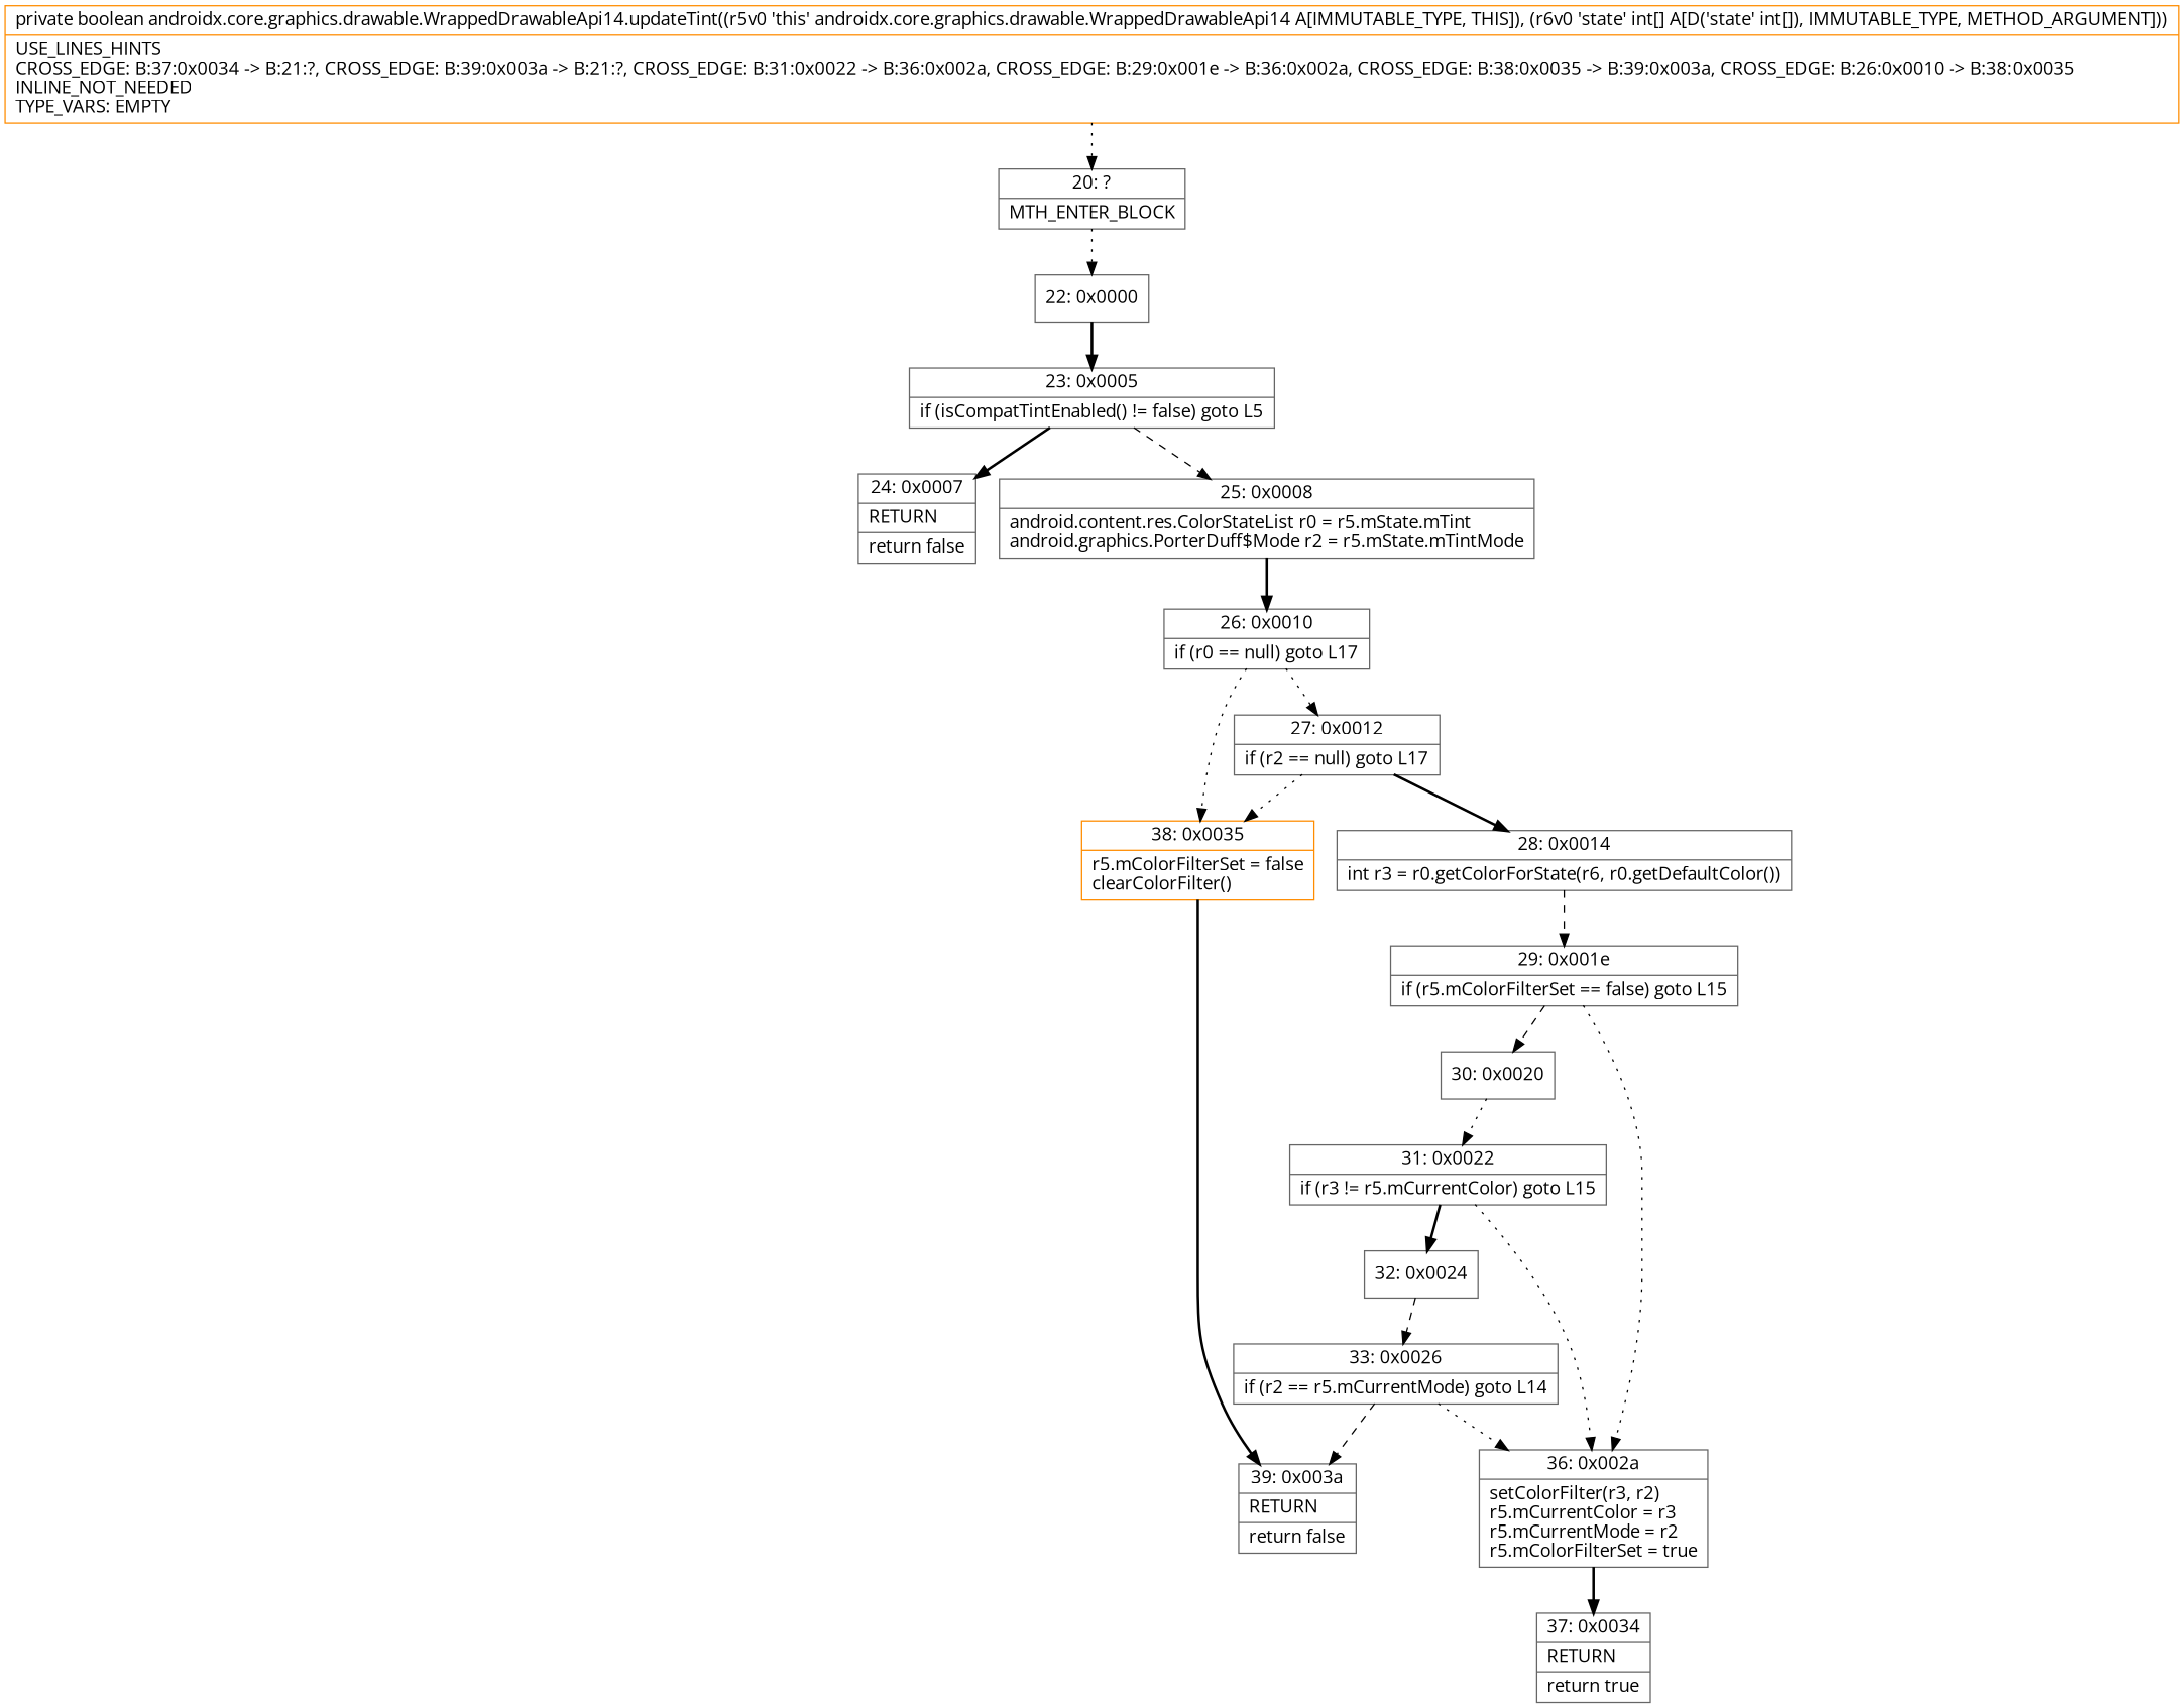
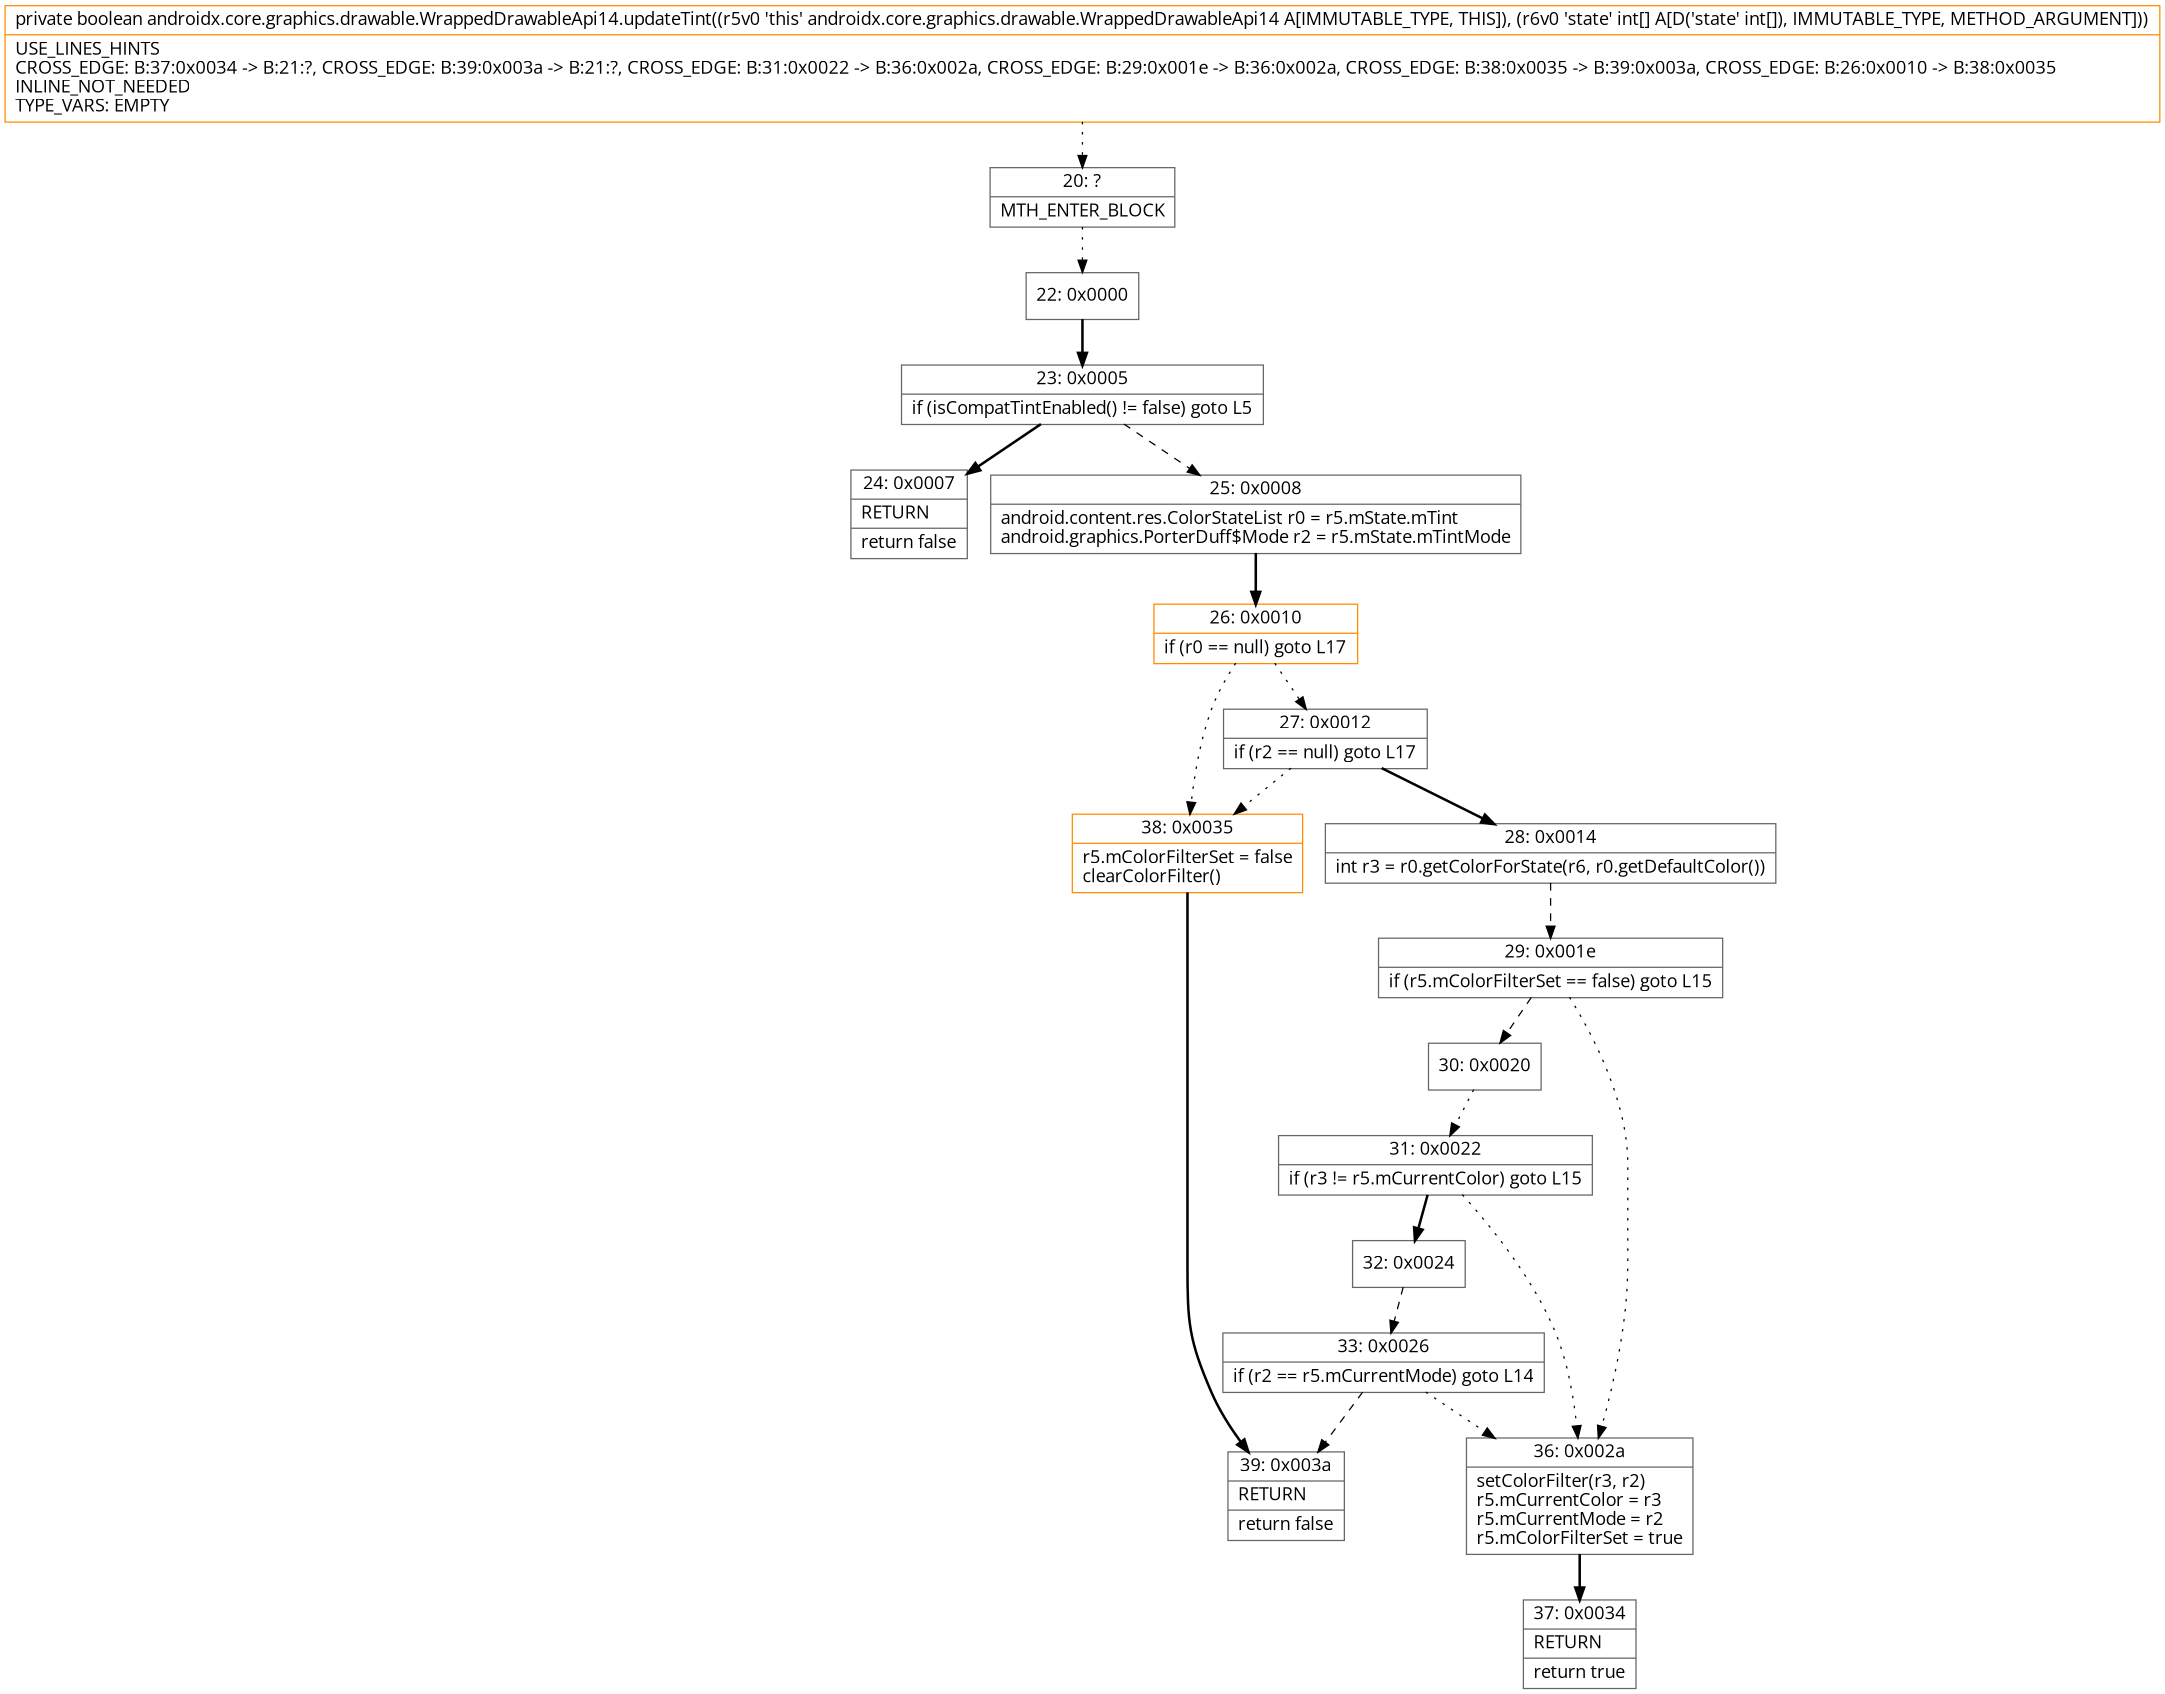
  digraph {
    fontname="Open Sans"
    node [color=gray40 fontname="Open Sans" shape=record]
    edge [fontname="Open Sans" style=dotted]
    n1 [label="{20\:\ ?|MTH_ENTER_BLOCK\l}"]
    n2 [label="{22\:\ 0x0000}"]
    n3 [label="{23\:\ 0x0005|if (isCompatTintEnabled() != false) goto L5\l}"]
    n4 [label="{24\:\ 0x0007|RETURN\l|return false\l}"]
    n5 [label="{25\:\ 0x0008|android.content.res.ColorStateList r0 = r5.mState.mTint\landroid.graphics.PorterDuff$Mode r2 = r5.mState.mTintMode\l}"]
-   n6 [label="{26\:\ 0x0010|if (r0 == null) goto L17\l}"]
+   n6 [color=darkorange label="{26\:\ 0x0010|if (r0 == null) goto L17\l}"]
    n7 [label="{27\:\ 0x0012|if (r2 == null) goto L17\l}"]
    n8 [color=darkorange label="{38\:\ 0x0035|r5.mColorFilterSet = false\lclearColorFilter()\l}"]
    n9 [label="{28\:\ 0x0014|int r3 = r0.getColorForState(r6, r0.getDefaultColor())\l}"]
    n10 [label="{39\:\ 0x003a|RETURN\l|return false\l}"]
    n11 [label="{29\:\ 0x001e|if (r5.mColorFilterSet == false) goto L15\l}"]
    n12 [label="{30\:\ 0x0020}"]
    n13 [label="{36\:\ 0x002a|setColorFilter(r3, r2)\lr5.mCurrentColor = r3\lr5.mCurrentMode = r2\lr5.mColorFilterSet = true\l}"]
    n14 [label="{31\:\ 0x0022|if (r3 != r5.mCurrentColor) goto L15\l}"]
    n15 [label="{37\:\ 0x0034|RETURN\l|return true\l}"]
    n16 [label="{32\:\ 0x0024}"]
    n17 [label="{33\:\ 0x0026|if (r2 == r5.mCurrentMode) goto L14\l}"]
    n18 [color=darkorange label="{private boolean androidx.core.graphics.drawable.WrappedDrawableApi14.updateTint((r5v0 'this' androidx.core.graphics.drawable.WrappedDrawableApi14 A[IMMUTABLE_TYPE, THIS]), (r6v0 'state' int[] A[D('state' int[]), IMMUTABLE_TYPE, METHOD_ARGUMENT]))  | USE_LINES_HINTS\lCROSS_EDGE: B:37:0x0034 \-\> B:21:?, CROSS_EDGE: B:39:0x003a \-\> B:21:?, CROSS_EDGE: B:31:0x0022 \-\> B:36:0x002a, CROSS_EDGE: B:29:0x001e \-\> B:36:0x002a, CROSS_EDGE: B:38:0x0035 \-\> B:39:0x003a, CROSS_EDGE: B:26:0x0010 \-\> B:38:0x0035\lINLINE_NOT_NEEDED\lTYPE_VARS: EMPTY\l}"]
    n1 -> n2
    n2 -> n3 [style=bold]
    n3 -> n4 [style=bold]
    n3 -> n5 [style=dashed]
    n5 -> n6 [style=bold]
    n6 -> n7
    n6 -> n8
    n7 -> n8
    n7 -> n9 [style=bold]
    n8 -> n10 [style=bold]
    n9 -> n11 [style=dashed]
    n11 -> n12 [style=dashed]
    n11 -> n13
    n12 -> n14
    n13 -> n15 [style=bold]
    n14 -> n13
    n14 -> n16 [style=bold]
    n16 -> n17 [style=dashed]
    n17 -> n10 [style=dashed]
    n17 -> n13
    n18 -> n1
  }
